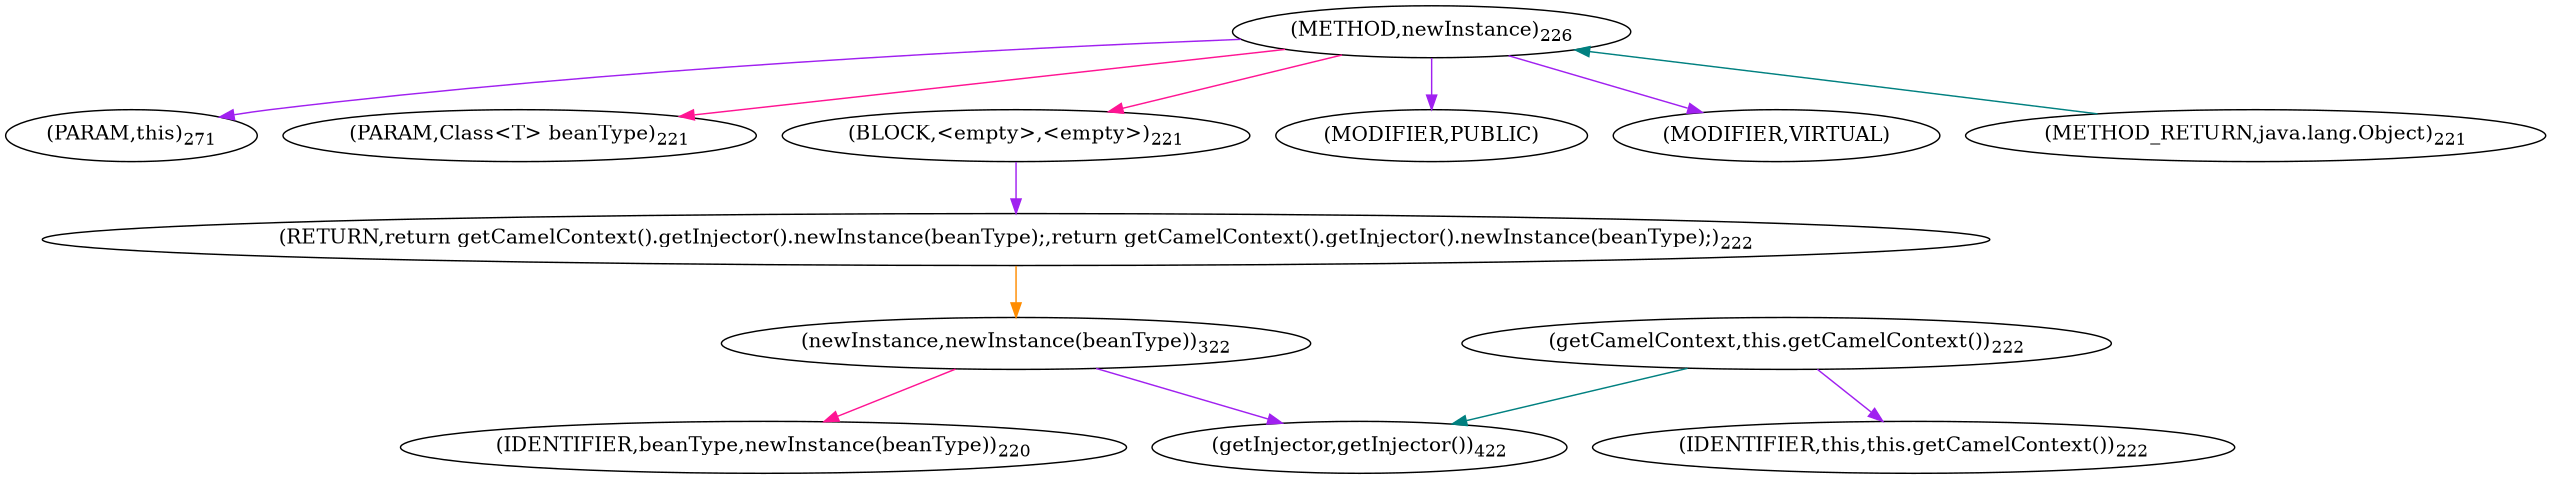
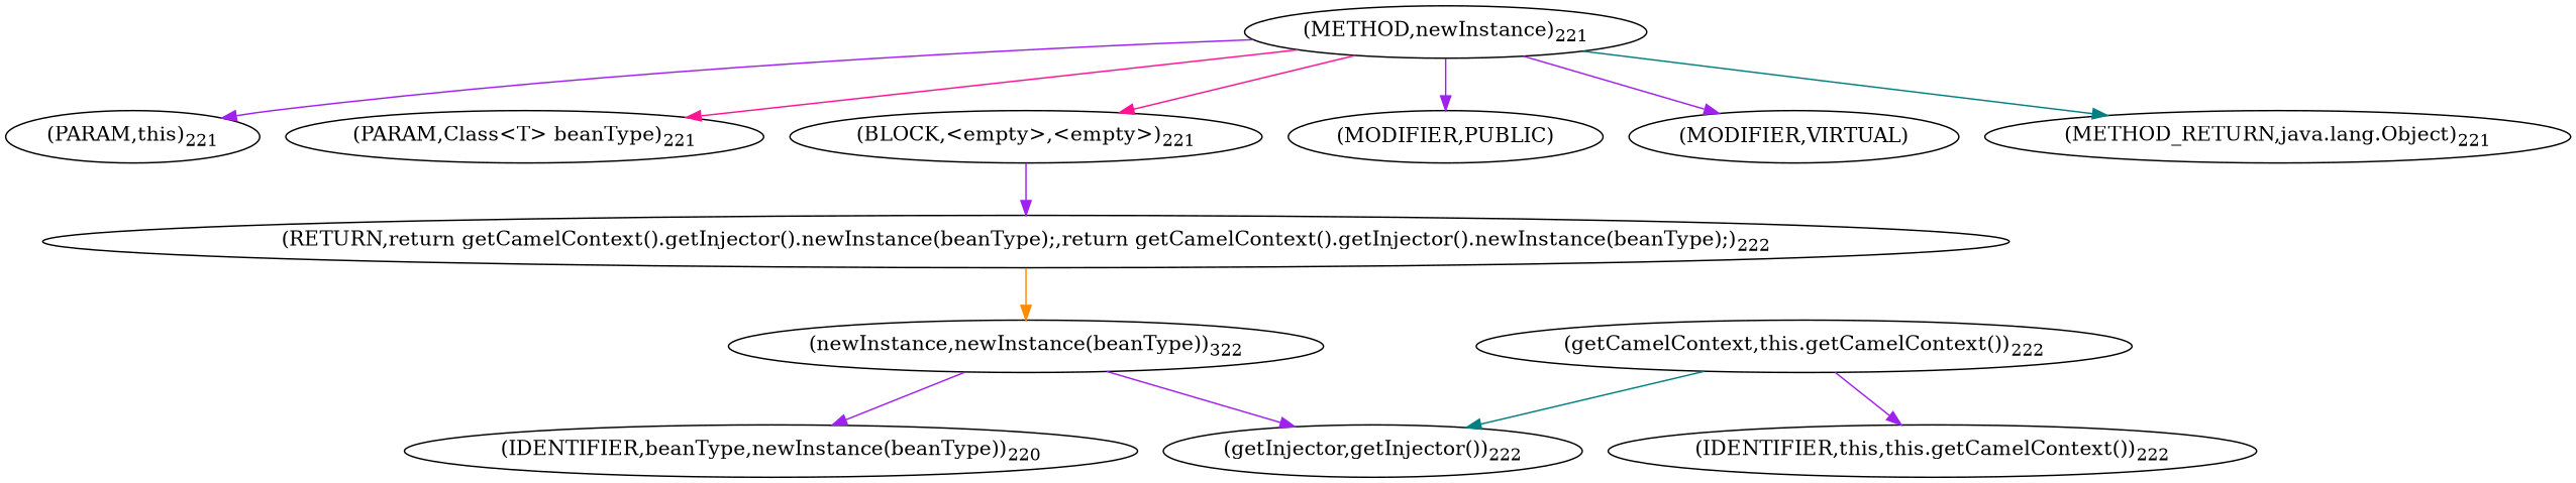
  digraph {
    edge [color=purple]
-   n1 [label=<(METHOD,newInstance)<SUB>226</SUB>>]
-   n2 [label=<(PARAM,this)<SUB>271</SUB>>]
+   n1 [label=<(METHOD,newInstance)<SUB>221</SUB>>]
+   n2 [label=<(PARAM,this)<SUB>221</SUB>>]
    n3 [label=<(PARAM,Class&lt;T&gt; beanType)<SUB>221</SUB>>]
    n4 [label=<(BLOCK,&lt;empty&gt;,&lt;empty&gt;)<SUB>221</SUB>>]
    n5 [label=<(MODIFIER,PUBLIC)>]
    n6 [label=<(MODIFIER,VIRTUAL)>]
    n7 [label=<(METHOD_RETURN,java.lang.Object)<SUB>221</SUB>>]
    n8 [label=<(RETURN,return getCamelContext().getInjector().newInstance(beanType);,return getCamelContext().getInjector().newInstance(beanType);)<SUB>222</SUB>>]
    n9 [label=<(newInstance,newInstance(beanType))<SUB>322</SUB>>]
-   n10 [label=<(getInjector,getInjector())<SUB>422</SUB>>]
+   n10 [label=<(getInjector,getInjector())<SUB>222</SUB>>]
    n11 [label=<(IDENTIFIER,beanType,newInstance(beanType))<SUB>220</SUB>>]
    n12 [label=<(getCamelContext,this.getCamelContext())<SUB>222</SUB>>]
    n13 [label=<(IDENTIFIER,this,this.getCamelContext())<SUB>222</SUB>>]
    n1 -> n2
    n1 -> n3 [color=deeppink]
    n1 -> n4 [color=deeppink]
    n1 -> n5
    n1 -> n6
-   n7 -> n1 [color=teal]
+   n1 -> n7 [color=teal]
    n4 -> n8
    n8 -> n9 [color=darkorange]
    n9 -> n10
-   n9 -> n11 [color=deeppink]
+   n9 -> n11
    n12 -> n10 [color=teal]
    n12 -> n13
  }
